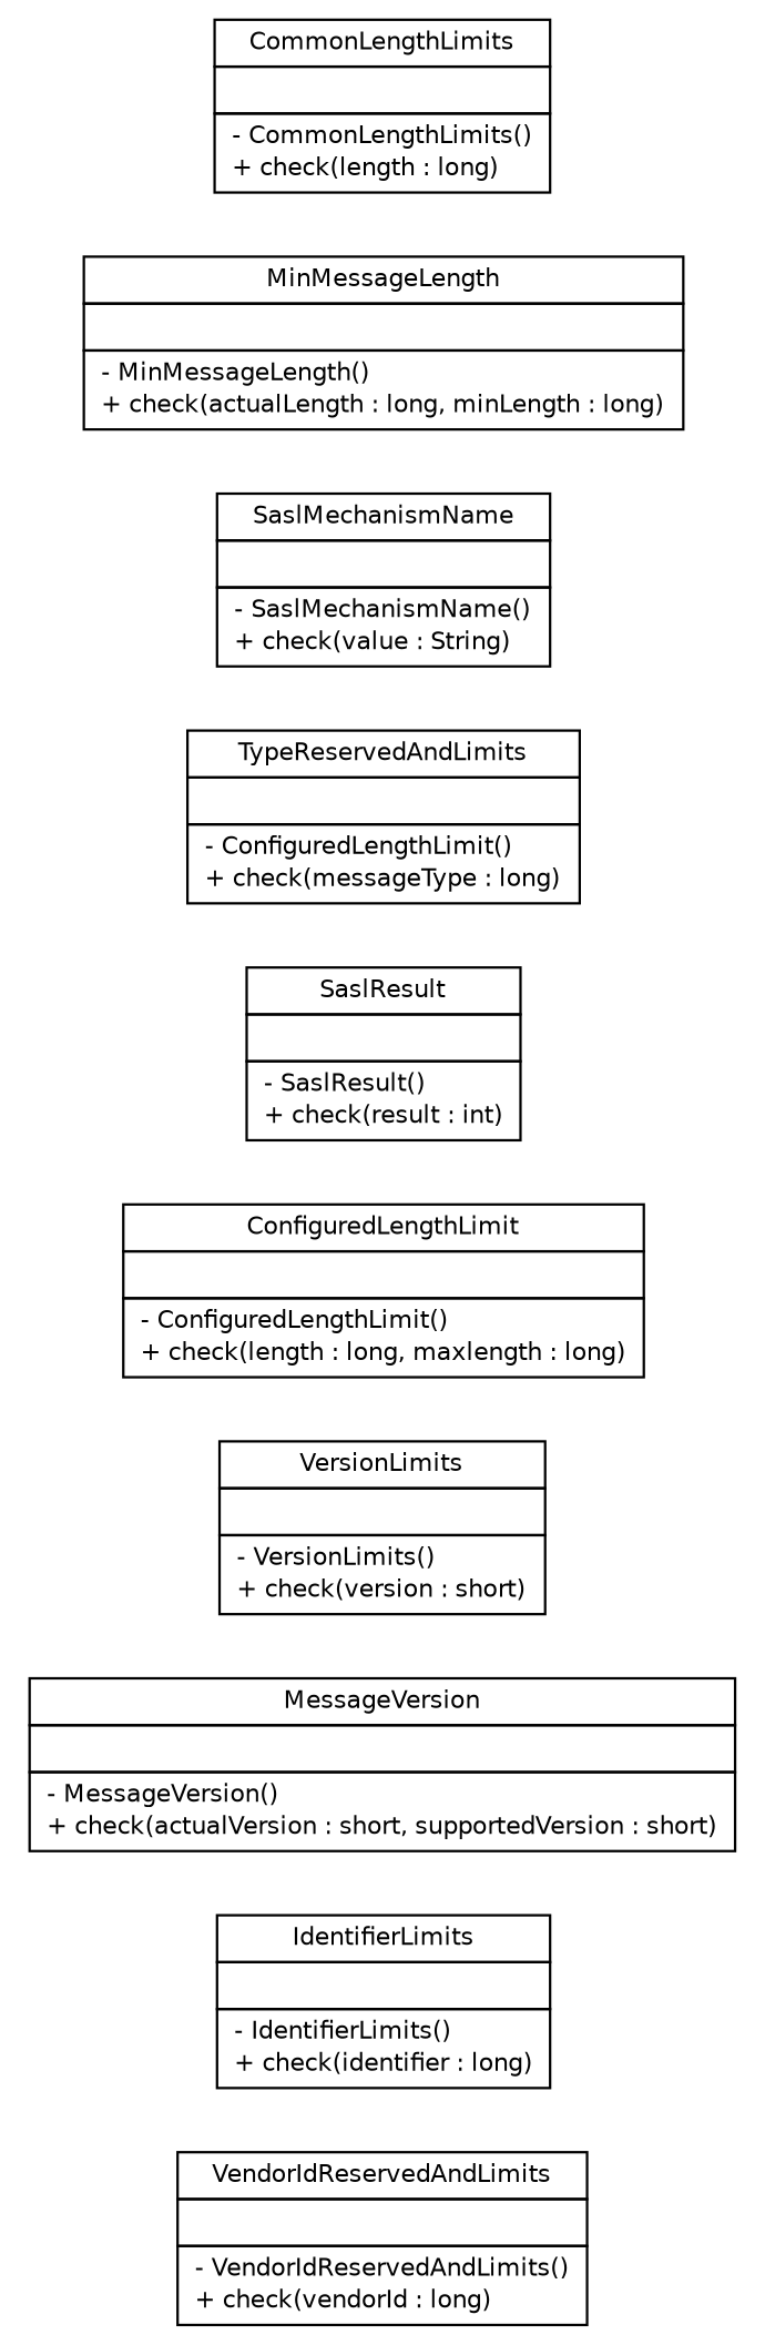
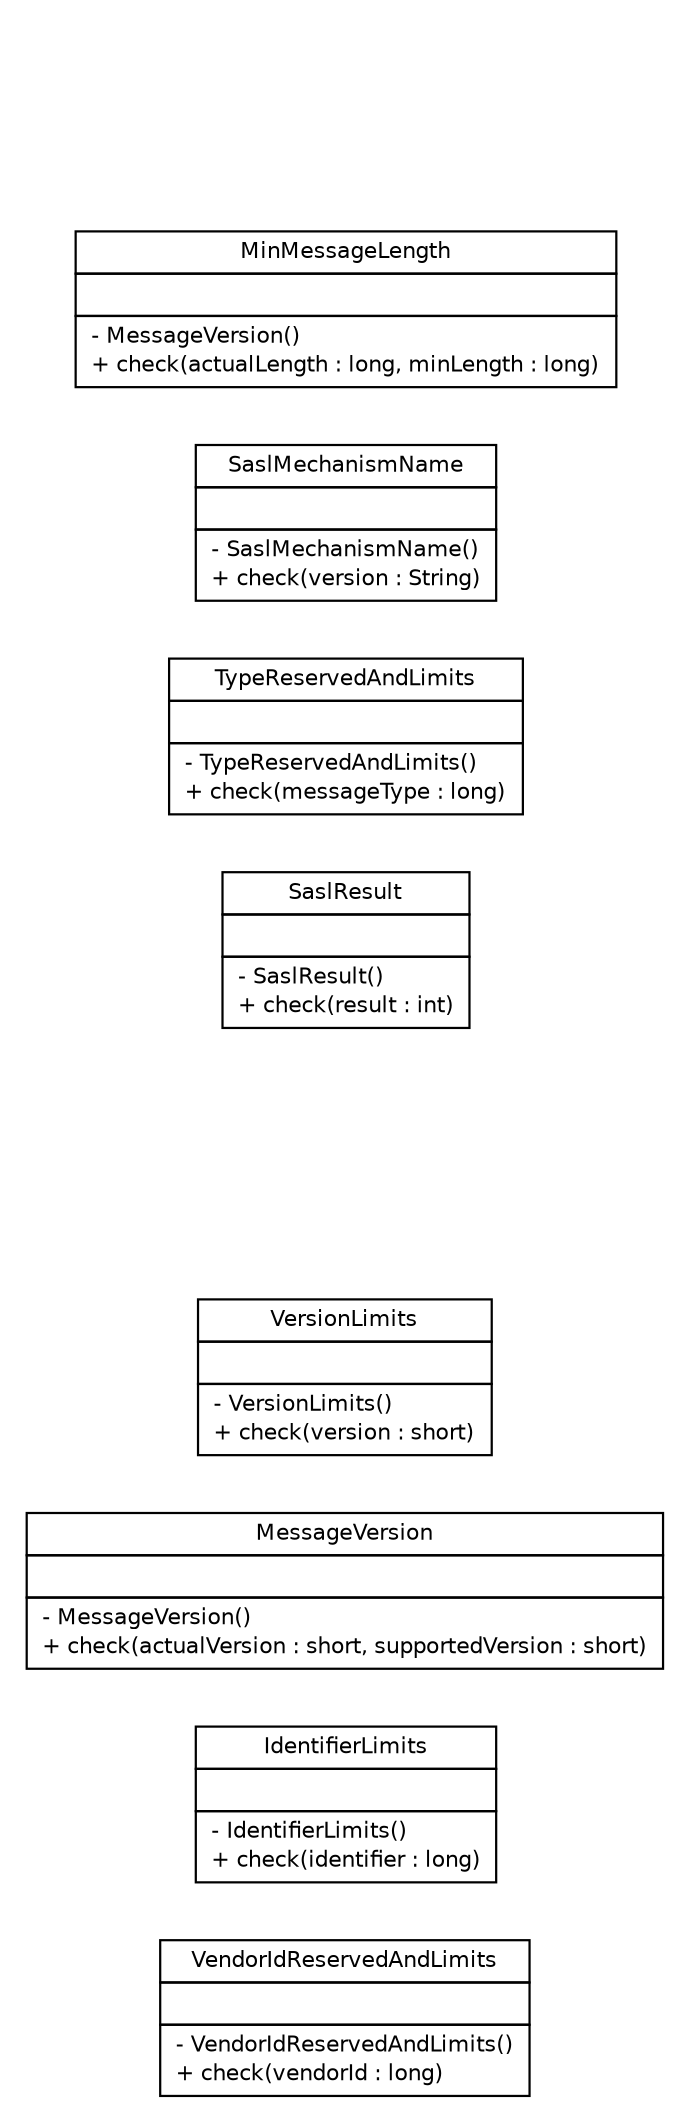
  digraph {
    nodesep=0.25
    ranksep=0.5
    rankdir=LR
    node [fontcolor=black fontname=Helvetica fontsize=10.0 shape=plaintext]
    n1 [label=<<table title="org.ietf.nea.pt.validate.rules.VendorIdReservedAndLimits" border="0" cellborder="1" cellspacing="0" cellpadding="2" port="p" href="./VendorIdReservedAndLimits.html"> 		<tr><td><table border="0" cellspacing="0" cellpadding="1"> <tr><td align="center" balign="center"> VendorIdReservedAndLimits </td></tr> 		</table></td></tr> 		<tr><td><table border="0" cellspacing="0" cellpadding="1"> <tr><td align="left" balign="left">  </td></tr> 		</table></td></tr> 		<tr><td><table border="0" cellspacing="0" cellpadding="1"> <tr><td align="left" balign="left"> - VendorIdReservedAndLimits() </td></tr> <tr><td align="left" balign="left"> + check(vendorId : long) </td></tr> 		</table></td></tr> 		</table>>]
    n2 [label=<<table title="org.ietf.nea.pt.validate.rules.IdentifierLimits" border="0" cellborder="1" cellspacing="0" cellpadding="2" port="p" href="./IdentifierLimits.html"> 		<tr><td><table border="0" cellspacing="0" cellpadding="1"> <tr><td align="center" balign="center"> IdentifierLimits </td></tr> 		</table></td></tr> 		<tr><td><table border="0" cellspacing="0" cellpadding="1"> <tr><td align="left" balign="left">  </td></tr> 		</table></td></tr> 		<tr><td><table border="0" cellspacing="0" cellpadding="1"> <tr><td align="left" balign="left"> - IdentifierLimits() </td></tr> <tr><td align="left" balign="left"> + check(identifier : long) </td></tr> 		</table></td></tr> 		</table>>]
    n3 [label=<<table title="org.ietf.nea.pt.validate.rules.MessageVersion" border="0" cellborder="1" cellspacing="0" cellpadding="2" port="p" href="./MessageVersion.html"> 		<tr><td><table border="0" cellspacing="0" cellpadding="1"> <tr><td align="center" balign="center"> MessageVersion </td></tr> 		</table></td></tr> 		<tr><td><table border="0" cellspacing="0" cellpadding="1"> <tr><td align="left" balign="left">  </td></tr> 		</table></td></tr> 		<tr><td><table border="0" cellspacing="0" cellpadding="1"> <tr><td align="left" balign="left"> - MessageVersion() </td></tr> <tr><td align="left" balign="left"> + check(actualVersion : short, supportedVersion : short) </td></tr> 		</table></td></tr> 		</table>>]
    n4 [label=<<table title="org.ietf.nea.pt.validate.rules.VersionLimits" border="0" cellborder="1" cellspacing="0" cellpadding="2" port="p" href="./VersionLimits.html"> 		<tr><td><table border="0" cellspacing="0" cellpadding="1"> <tr><td align="center" balign="center"> VersionLimits </td></tr> 		</table></td></tr> 		<tr><td><table border="0" cellspacing="0" cellpadding="1"> <tr><td align="left" balign="left">  </td></tr> 		</table></td></tr> 		<tr><td><table border="0" cellspacing="0" cellpadding="1"> <tr><td align="left" balign="left"> - VersionLimits() </td></tr> <tr><td align="left" balign="left"> + check(version : short) </td></tr> 		</table></td></tr> 		</table>>]
-   n5 [label=<<table title="org.ietf.nea.pt.validate.rules.ConfiguredLengthLimit" border="0" cellborder="1" cellspacing="0" cellpadding="2" port="p" href="./ConfiguredLengthLimit.html"> 		<tr><td><table border="0" cellspacing="0" cellpadding="1"> <tr><td align="center" balign="center"> ConfiguredLengthLimit </td></tr> 		</table></td></tr> 		<tr><td><table border="0" cellspacing="0" cellpadding="1"> <tr><td align="left" balign="left">  </td></tr> 		</table></td></tr> 		<tr><td><table border="0" cellspacing="0" cellpadding="1"> <tr><td align="left" balign="left"> - ConfiguredLengthLimit() </td></tr> <tr><td align="left" balign="left"> + check(length : long, maxlength : long) </td></tr> 		</table></td></tr> 		</table>>]
    n6 [label=<<table title="org.ietf.nea.pt.validate.rules.SaslResult" border="0" cellborder="1" cellspacing="0" cellpadding="2" port="p" href="./SaslResult.html"> 		<tr><td><table border="0" cellspacing="0" cellpadding="1"> <tr><td align="center" balign="center"> SaslResult </td></tr> 		</table></td></tr> 		<tr><td><table border="0" cellspacing="0" cellpadding="1"> <tr><td align="left" balign="left">  </td></tr> 		</table></td></tr> 		<tr><td><table border="0" cellspacing="0" cellpadding="1"> <tr><td align="left" balign="left"> - SaslResult() </td></tr> <tr><td align="left" balign="left"> + check(result : int) </td></tr> 		</table></td></tr> 		</table>>]
-   n7 [label=<<table title="org.ietf.nea.pt.validate.rules.TypeReservedAndLimits" border="0" cellborder="1" cellspacing="0" cellpadding="2" port="p" href="./TypeReservedAndLimits.html"> 		<tr><td><table border="0" cellspacing="0" cellpadding="1"> <tr><td align="center" balign="center"> TypeReservedAndLimits </td></tr> 		</table></td></tr> 		<tr><td><table border="0" cellspacing="0" cellpadding="1"> <tr><td align="left" balign="left">  </td></tr> 		</table></td></tr> 		<tr><td><table border="0" cellspacing="0" cellpadding="1"> <tr><td align="left" balign="left"> - ConfiguredLengthLimit() </td></tr> <tr><td align="left" balign="left"> + check(messageType : long) </td></tr> 		</table></td></tr> 		</table>>]
-   n8 [label=<<table title="org.ietf.nea.pt.validate.rules.SaslMechanismName" border="0" cellborder="1" cellspacing="0" cellpadding="2" port="p" href="./SaslMechanismName.html"> 		<tr><td><table border="0" cellspacing="0" cellpadding="1"> <tr><td align="center" balign="center"> SaslMechanismName </td></tr> 		</table></td></tr> 		<tr><td><table border="0" cellspacing="0" cellpadding="1"> <tr><td align="left" balign="left">  </td></tr> 		</table></td></tr> 		<tr><td><table border="0" cellspacing="0" cellpadding="1"> <tr><td align="left" balign="left"> - SaslMechanismName() </td></tr> <tr><td align="left" balign="left"> + check(value : String) </td></tr> 		</table></td></tr> 		</table>>]
-   n9 [label=<<table title="org.ietf.nea.pt.validate.rules.MinMessageLength" border="0" cellborder="1" cellspacing="0" cellpadding="2" port="p" href="./MinMessageLength.html"> 		<tr><td><table border="0" cellspacing="0" cellpadding="1"> <tr><td align="center" balign="center"> MinMessageLength </td></tr> 		</table></td></tr> 		<tr><td><table border="0" cellspacing="0" cellpadding="1"> <tr><td align="left" balign="left">  </td></tr> 		</table></td></tr> 		<tr><td><table border="0" cellspacing="0" cellpadding="1"> <tr><td align="left" balign="left"> - MinMessageLength() </td></tr> <tr><td align="left" balign="left"> + check(actualLength : long, minLength : long) </td></tr> 		</table></td></tr> 		</table>>]
-   n10 [label=<<table title="org.ietf.nea.pt.validate.rules.CommonLengthLimits" border="0" cellborder="1" cellspacing="0" cellpadding="2" port="p" href="./CommonLengthLimits.html"> 		<tr><td><table border="0" cellspacing="0" cellpadding="1"> <tr><td align="center" balign="center"> CommonLengthLimits </td></tr> 		</table></td></tr> 		<tr><td><table border="0" cellspacing="0" cellpadding="1"> <tr><td align="left" balign="left">  </td></tr> 		</table></td></tr> 		<tr><td><table border="0" cellspacing="0" cellpadding="1"> <tr><td align="left" balign="left"> - CommonLengthLimits() </td></tr> <tr><td align="left" balign="left"> + check(length : long) </td></tr> 		</table></td></tr> 		</table>>]
+   n7 [label=<<table title="org.ietf.nea.pt.validate.rules.TypeReservedAndLimits" border="0" cellborder="1" cellspacing="0" cellpadding="2" port="p" href="./TypeReservedAndLimits.html"> 		<tr><td><table border="0" cellspacing="0" cellpadding="1"> <tr><td align="center" balign="center"> TypeReservedAndLimits </td></tr> 		</table></td></tr> 		<tr><td><table border="0" cellspacing="0" cellpadding="1"> <tr><td align="left" balign="left">  </td></tr> 		</table></td></tr> 		<tr><td><table border="0" cellspacing="0" cellpadding="1"> <tr><td align="left" balign="left"> - TypeReservedAndLimits() </td></tr> <tr><td align="left" balign="left"> + check(messageType : long) </td></tr> 		</table></td></tr> 		</table>>]
+   n8 [label=<<table title="org.ietf.nea.pt.validate.rules.SaslMechanismName" border="0" cellborder="1" cellspacing="0" cellpadding="2" port="p" href="./SaslMechanismName.html"> 		<tr><td><table border="0" cellspacing="0" cellpadding="1"> <tr><td align="center" balign="center"> SaslMechanismName </td></tr> 		</table></td></tr> 		<tr><td><table border="0" cellspacing="0" cellpadding="1"> <tr><td align="left" balign="left">  </td></tr> 		</table></td></tr> 		<tr><td><table border="0" cellspacing="0" cellpadding="1"> <tr><td align="left" balign="left"> - SaslMechanismName() </td></tr> <tr><td align="left" balign="left"> + check(version : String) </td></tr> 		</table></td></tr> 		</table>>]
+   n9 [label=<<table title="org.ietf.nea.pt.validate.rules.MinMessageLength" border="0" cellborder="1" cellspacing="0" cellpadding="2" port="p" href="./MinMessageLength.html"> 		<tr><td><table border="0" cellspacing="0" cellpadding="1"> <tr><td align="center" balign="center"> MinMessageLength </td></tr> 		</table></td></tr> 		<tr><td><table border="0" cellspacing="0" cellpadding="1"> <tr><td align="left" balign="left">  </td></tr> 		</table></td></tr> 		<tr><td><table border="0" cellspacing="0" cellpadding="1"> <tr><td align="left" balign="left"> - MessageVersion() </td></tr> <tr><td align="left" balign="left"> + check(actualLength : long, minLength : long) </td></tr> 		</table></td></tr> 		</table>>]
  }
